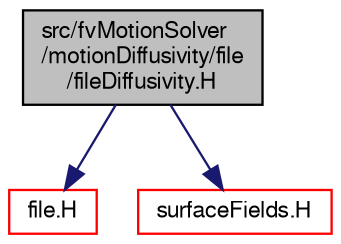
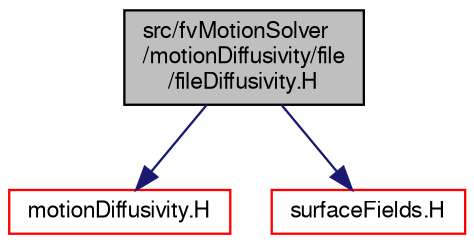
  digraph {
    node [color=red fontname=FreeSans fontsize=10 shape=record]
    edge [color=midnightblue fontname=FreeSans fontsize=10 labelfontname=FreeSans labelfontsize=10 style=solid]
    n1 [color=black fillcolor=grey75 fontcolor=black height=0.2 label="src/fvMotionSolver\l/motionDiffusivity/file\l/fileDiffusivity.H" style=filled width=0.4]
-   n2 [height=0.2 label="file.H" width=0.4]
+   n2 [height=0.2 label="motionDiffusivity.H" width=0.4]
    n3 [height=0.2 label="surfaceFields.H" width=0.4]
    n1 -> n2
    n1 -> n3
  }
